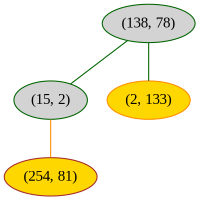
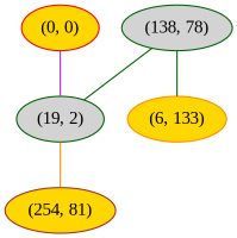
  graph {
    fontname="Liberation Serif"
    node [color=darkgreen fillcolor=gold fontname="Liberation Serif" style=filled]
    edge [color=darkgreen fontname="Liberation Serif" weight=1]
-   "(15, 2)" [fillcolor=lightgrey]
+   "(15, 2)" [fillcolor=lightgrey label="(19, 2)"]
    "(254, 81)" [color=brown]
-   "(2, 133)" [color=darkorange]
+   "(2, 133)" [color=darkorange label="(6, 133)"]
+   "(0, 0)" [color=red]
    n5 [fillcolor=lightgrey label="(138, 78)"]
    "(15, 2)" -- "(254, 81)" [color=darkorange weight=3]
+   "(0, 0)" -- "(15, 2)" [color=purple weight=4]
    n5 -- "(15, 2)"
    n5 -- "(2, 133)"
  }
